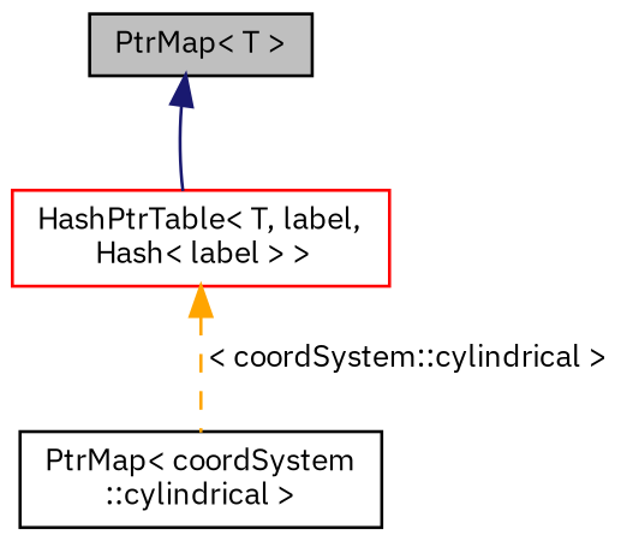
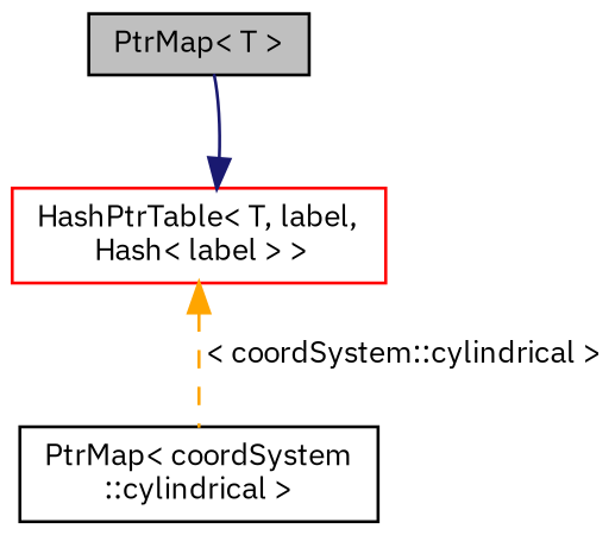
  digraph {
    fontname="IBM Plex Sans"
    node [color=black fontname="IBM Plex Sans" fontsize=10 shape=record]
    edge [dir=back fontname="IBM Plex Sans" fontsize=10 labelfontname=Helvetica labelfontsize=10]
    n1 [fillcolor=grey75 fontcolor=black height=0.2 label="PtrMap\< T \>" style=filled width=0.4]
    n2 [height=0.2 label="PtrMap\< coordSystem\l::cylindrical \>" width=0.4]
    n3 [color=red height=0.2 label="HashPtrTable\< T, label,\l Hash\< label \> \>" width=0.4]
-   n1 -> n3 [color=midnightblue style=solid]
+   n3 -> n1 [color=midnightblue style=solid]
    n3 -> n2 [color=orange label=" \< coordSystem::cylindrical \>" style=dashed]
  }
